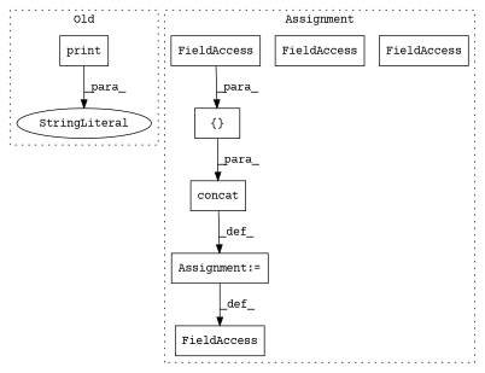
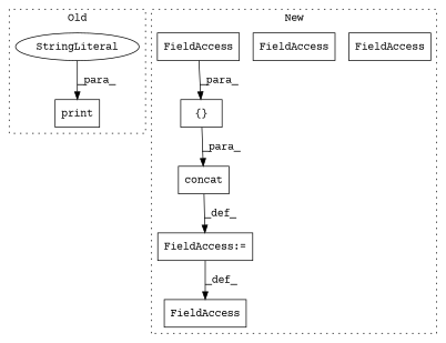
  digraph {
    fontname="Courier Prime"
    node [a=22 fontname="Courier Prime" l=13 s=4552 shape=box]
    edge [fontname="Courier Prime"]
    n1 [a=32 l="6,1" label=print s="3840,3888"]
    n2 [a=45 label=StringLiteral s=3846 shape=ellipse]
    n3 [a=32 l="7,1" label=concat s="4535,4586"]
    n4 [a=4 l="1,1" label="{}" s="4551,4580"]
-   n5 [a=7 l=1 label="Assignment:=" s=4527]
+   n5 [a=7 l=1 label="FieldAccess:=" s=4527]
    n6 [label=FieldAccess s=4514]
    n7 [label=FieldAccess s=4397]
    n8 [label=FieldAccess]
    n9 [label=FieldAccess]
    subgraph cluster_1 {
      label=Old
      style=dotted
      n1
      n2
    }
    subgraph cluster_2 {
-     label=Assignment
+     label=New
      style=dotted
      n3
      n4
      n5
      n6
      n7
      n8
      n9
    }
-   n1 -> n2 [label=_para_]
+   n2 -> n1 [label=_para_]
    n3 -> n5 [label=_def_]
    n4 -> n3 [label=_para_]
    n5 -> n6 [label=_def_]
    n9 -> n4 [label=_para_]
  }
